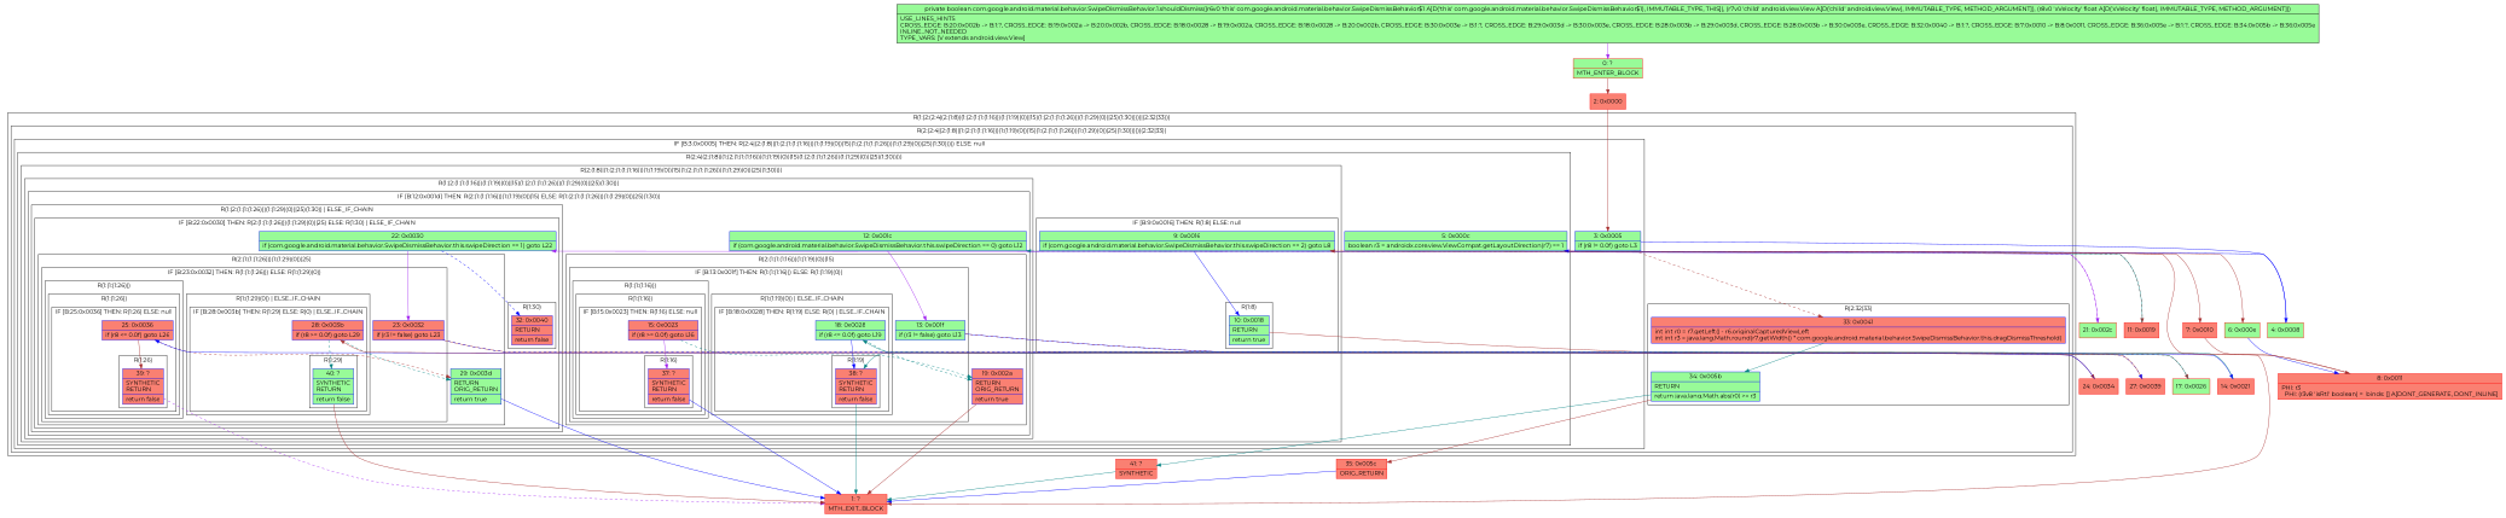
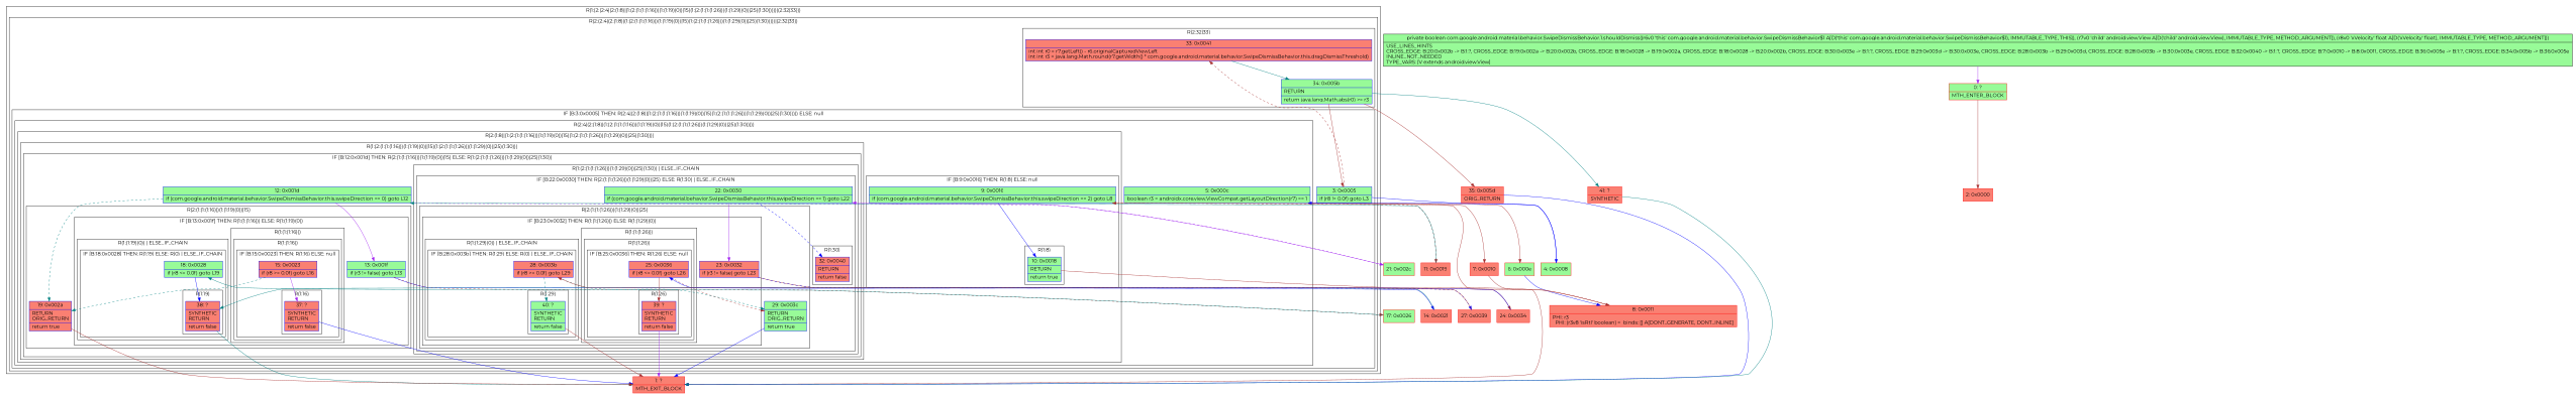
  digraph {
    fontname=Montserrat
    node [color=blue fillcolor=salmon fontname=Montserrat shape=record style=filled]
    edge [color=brown fontname=Montserrat]
    n1 [fillcolor=palegreen label="{10\:\ 0x0018|RETURN\l|return true\l}"]
    n2 [fillcolor=palegreen label="{9\:\ 0x0016|if (com.google.android.material.behavior.SwipeDismissBehavior.this.swipeDirection == 2) goto L8\l}"]
    n3 [label="{37\:\ ?|SYNTHETIC\lRETURN\l|return false\l}"]
    n4 [label="{15\:\ 0x0023|if (r8 \>= 0.0f) goto L16\l}"]
    n5 [label="{38\:\ ?|SYNTHETIC\lRETURN\l|return false\l}"]
    n6 [fillcolor=palegreen label="{18\:\ 0x0028|if (r8 \<= 0.0f) goto L19\l}"]
    n7 [fillcolor=palegreen label="{13\:\ 0x001f|if (r3 != false) goto L13\l}"]
    n8 [label="{19\:\ 0x002a|RETURN\lORIG_RETURN\l|return true\l}"]
    n9 [label="{39\:\ ?|SYNTHETIC\lRETURN\l|return false\l}"]
    n10 [label="{25\:\ 0x0036|if (r8 \<= 0.0f) goto L26\l}"]
    n11 [fillcolor=palegreen label="{40\:\ ?|SYNTHETIC\lRETURN\l|return false\l}"]
    n12 [label="{28\:\ 0x003b|if (r8 \>= 0.0f) goto L29\l}"]
    n13 [label="{23\:\ 0x0032|if (r3 != false) goto L23\l}"]
    n14 [fillcolor=palegreen label="{29\:\ 0x003d|RETURN\lORIG_RETURN\l|return true\l}"]
    n15 [label="{32\:\ 0x0040|RETURN\l|return false\l}"]
    n16 [fillcolor=palegreen label="{22\:\ 0x0030|if (com.google.android.material.behavior.SwipeDismissBehavior.this.swipeDirection == 1) goto L22\l}"]
    n17 [fillcolor=palegreen label="{12\:\ 0x001d|if (com.google.android.material.behavior.SwipeDismissBehavior.this.swipeDirection == 0) goto L12\l}"]
    n18 [fillcolor=palegreen label="{5\:\ 0x000c|boolean r3 = androidx.core.view.ViewCompat.getLayoutDirection(r7) == 1\l}"]
    n19 [fillcolor=palegreen label="{3\:\ 0x0005|if (r8 != 0.0f) goto L3\l}"]
    n20 [label="{33\:\ 0x0041|int int r0 = r7.getLeft() \- r6.originalCapturedViewLeft\lint int r3 = java.lang.Math.round(r7.getWidth() * com.google.android.material.behavior.SwipeDismissBehavior.this.dragDismissThreshold)\l}"]
    n21 [fillcolor=palegreen label="{34\:\ 0x005b|RETURN\l|return java.lang.Math.abs(r0) \>= r3\l}"]
    n22 [color=red label="{1\:\ ?|MTH_EXIT_BLOCK\l}"]
    n23 [color=red label="{11\:\ 0x0019}"]
    n24 [color=red label="{14\:\ 0x0021}"]
    n25 [color=red fillcolor=palegreen label="{17\:\ 0x0026}"]
    n26 [color=red label="{24\:\ 0x0034}"]
    n27 [color=red label="{27\:\ 0x0039}"]
    n28 [color=red fillcolor=palegreen label="{21\:\ 0x002c}"]
    n29 [color=red fillcolor=palegreen label="{6\:\ 0x000e}"]
    n30 [color=red label="{7\:\ 0x0010}"]
    n31 [color=red fillcolor=palegreen label="{4\:\ 0x0008}"]
    n32 [color=red label="{35\:\ 0x005d|ORIG_RETURN\l}"]
    n33 [color=red label="{41\:\ ?|SYNTHETIC\l}"]
    n34 [color=red label="{8\:\ 0x0011|PHI: r3 \l  PHI: (r3v8 'isRtl' boolean) =  binds: [] A[DONT_GENERATE, DONT_INLINE]\l}"]
    n35 [color=red fillcolor=palegreen label="{0\:\ ?|MTH_ENTER_BLOCK\l}"]
    n36 [color=red label="{2\:\ 0x0000}"]
    n37 [fillcolor=palegreen label="{private boolean com.google.android.material.behavior.SwipeDismissBehavior.1.shouldDismiss((r6v0 'this' com.google.android.material.behavior.SwipeDismissBehavior$1 A[D('this' com.google.android.material.behavior.SwipeDismissBehavior$1), IMMUTABLE_TYPE, THIS]), (r7v0 'child' android.view.View A[D('child' android.view.View), IMMUTABLE_TYPE, METHOD_ARGUMENT]), (r8v0 'xVelocity' float A[D('xVelocity' float), IMMUTABLE_TYPE, METHOD_ARGUMENT]))  | USE_LINES_HINTS\lCROSS_EDGE: B:20:0x002b \-\> B:1:?, CROSS_EDGE: B:19:0x002a \-\> B:20:0x002b, CROSS_EDGE: B:18:0x0028 \-\> B:19:0x002a, CROSS_EDGE: B:18:0x0028 \-\> B:20:0x002b, CROSS_EDGE: B:30:0x003e \-\> B:1:?, CROSS_EDGE: B:29:0x003d \-\> B:30:0x003e, CROSS_EDGE: B:28:0x003b \-\> B:29:0x003d, CROSS_EDGE: B:28:0x003b \-\> B:30:0x003e, CROSS_EDGE: B:32:0x0040 \-\> B:1:?, CROSS_EDGE: B:7:0x0010 \-\> B:8:0x0011, CROSS_EDGE: B:36:0x005e \-\> B:1:?, CROSS_EDGE: B:34:0x005b \-\> B:36:0x005e\lINLINE_NOT_NEEDED\lTYPE_VARS: [V extends android.view.View]\l}" color=""]
    subgraph cluster_1 {
      label="R(1:(2:(2:4|(2:(1:8)|(1:(2:(1:(1:(1:16)))(1:(1:19)(0))|15)(1:(2:(1:(1:(1:26)))(1:(1:29)(0))|25)(1:30)))))|(2:32|33)))"
      subgraph cluster_2 {
        label="R(2:(2:4|(2:(1:8)|(1:(2:(1:(1:(1:16)))(1:(1:19)(0))|15)(1:(2:(1:(1:(1:26)))(1:(1:29)(0))|25)(1:30)))))|(2:32|33))"
        subgraph cluster_3 {
          label="IF [B:3:0x0005] THEN: R(2:4|(2:(1:8)|(1:(2:(1:(1:(1:16)))(1:(1:19)(0))|15)(1:(2:(1:(1:(1:26)))(1:(1:29)(0))|25)(1:30))))) ELSE: null"
          n19
          subgraph cluster_4 {
            label="R(2:4|(2:(1:8)|(1:(2:(1:(1:(1:16)))(1:(1:19)(0))|15)(1:(2:(1:(1:(1:26)))(1:(1:29)(0))|25)(1:30)))))"
            n18
            subgraph cluster_5 {
              label="R(2:(1:8)|(1:(2:(1:(1:(1:16)))(1:(1:19)(0))|15)(1:(2:(1:(1:(1:26)))(1:(1:29)(0))|25)(1:30))))"
              subgraph cluster_6 {
                label="IF [B:9:0x0016] THEN: R(1:8) ELSE: null"
                n2
                subgraph cluster_7 {
                  label="R(1:8)"
                  n1
                }
              }
              subgraph cluster_8 {
                label="R(1:(2:(1:(1:(1:16)))(1:(1:19)(0))|15)(1:(2:(1:(1:(1:26)))(1:(1:29)(0))|25)(1:30)))"
                subgraph cluster_9 {
                  label="IF [B:12:0x001d] THEN: R(2:(1:(1:(1:16)))(1:(1:19)(0))|15) ELSE: R(1:(2:(1:(1:(1:26)))(1:(1:29)(0))|25)(1:30))"
                  n17
                  subgraph cluster_10 {
                    label="R(2:(1:(1:(1:16)))(1:(1:19)(0))|15)"
                    n8
                    subgraph cluster_11 {
                      label="IF [B:13:0x001f] THEN: R(1:(1:(1:16))) ELSE: R(1:(1:19)(0))"
                      n7
                      subgraph cluster_12 {
                        label="R(1:(1:(1:16)))"
                        subgraph cluster_13 {
                          label="R(1:(1:16))"
                          subgraph cluster_14 {
                            label="IF [B:15:0x0023] THEN: R(1:16) ELSE: null"
                            n4
                            subgraph cluster_15 {
                              label="R(1:16)"
                              n3
                            }
                          }
                        }
                      }
                      subgraph cluster_16 {
                        label="R(1:(1:19)(0)) | ELSE_IF_CHAIN\l"
                        subgraph cluster_17 {
                          label="IF [B:18:0x0028] THEN: R(1:19) ELSE: R(0) | ELSE_IF_CHAIN\l"
                          n6
                          subgraph cluster_18 {
                            label="R(1:19)"
                            n5
                          }
                          subgraph cluster_19 {
                            label="R(0)"
                          }
                        }
                      }
                    }
                  }
                  subgraph cluster_20 {
                    label="R(1:(2:(1:(1:(1:26)))(1:(1:29)(0))|25)(1:30)) | ELSE_IF_CHAIN\l"
                    subgraph cluster_21 {
                      label="IF [B:22:0x0030] THEN: R(2:(1:(1:(1:26)))(1:(1:29)(0))|25) ELSE: R(1:30) | ELSE_IF_CHAIN\l"
                      n16
                      subgraph cluster_22 {
                        label="R(2:(1:(1:(1:26)))(1:(1:29)(0))|25)"
                        n14
                        subgraph cluster_23 {
                          label="IF [B:23:0x0032] THEN: R(1:(1:(1:26))) ELSE: R(1:(1:29)(0))"
                          n13
                          subgraph cluster_24 {
                            label="R(1:(1:(1:26)))"
                            subgraph cluster_25 {
                              label="R(1:(1:26))"
                              subgraph cluster_26 {
                                label="IF [B:25:0x0036] THEN: R(1:26) ELSE: null"
                                n10
                                subgraph cluster_27 {
                                  label="R(1:26)"
                                  n9
                                }
                              }
                            }
                          }
                          subgraph cluster_28 {
                            label="R(1:(1:29)(0)) | ELSE_IF_CHAIN\l"
                            subgraph cluster_29 {
                              label="IF [B:28:0x003b] THEN: R(1:29) ELSE: R(0) | ELSE_IF_CHAIN\l"
                              n12
                              subgraph cluster_30 {
                                label="R(1:29)"
                                n11
                              }
                              subgraph cluster_31 {
                                label="R(0)"
                              }
                            }
                          }
                        }
                      }
                      subgraph cluster_32 {
                        label="R(1:30)"
                        n15
                      }
                    }
                  }
                }
              }
            }
          }
        }
        subgraph cluster_33 {
          label="R(2:32|33)"
          n20
          n21
        }
      }
    }
    n1 -> n22
    n2 -> n1 [color=blue]
    n2 -> n23 [style=dashed]
    n3 -> n22 [color=blue]
    n4 -> n3 [color=purple]
    n4 -> n8 [color=teal style=dashed]
    n5 -> n22 [color=teal]
    n6 -> n5 [color=blue]
-   n6 -> n8 [color=teal style=dashed]
+   n17 -> n8 [color=teal style=dashed]
    n7 -> n24 [color=blue]
    n7 -> n25 [style=dashed]
    n8 -> n22
-   n9 -> n22 [color=purple style=dashed]
+   n9 -> n22 [color=purple]
    n10 -> n9
    n10 -> n14 [style=dashed]
    n11 -> n22
    n12 -> n11 [color=teal style=dashed]
    n12 -> n14 [color=teal style=dashed]
    n13 -> n26
    n13 -> n27 [color=blue style=dashed]
    n14 -> n22 [color=blue]
    n16 -> n13 [color=purple]
    n16 -> n15 [color=blue style=dashed]
    n17 -> n7 [color=purple]
    n17 -> n28 [color=purple style=dashed]
    n18 -> n29
    n18 -> n30
    n19 -> n20 [style=dashed]
    n19 -> n31 [color=blue]
    n20 -> n21 [color=teal]
    n21 -> n32
    n21 -> n33 [color=teal]
    n23 -> n17 [color=teal]
    n24 -> n5 [color=teal]
    n25 -> n6 [color=teal]
    n26 -> n10 [color=blue]
    n27 -> n12
    n28 -> n16 [color=purple]
    n29 -> n34 [color=blue]
    n30 -> n34
    n31 -> n18 [color=blue]
    n32 -> n22 [color=blue]
    n33 -> n22 [color=teal]
    n34 -> n2
    n35 -> n36
-   n36 -> n19
+   n21 -> n19
    n37 -> n35 [color=purple]
  }
